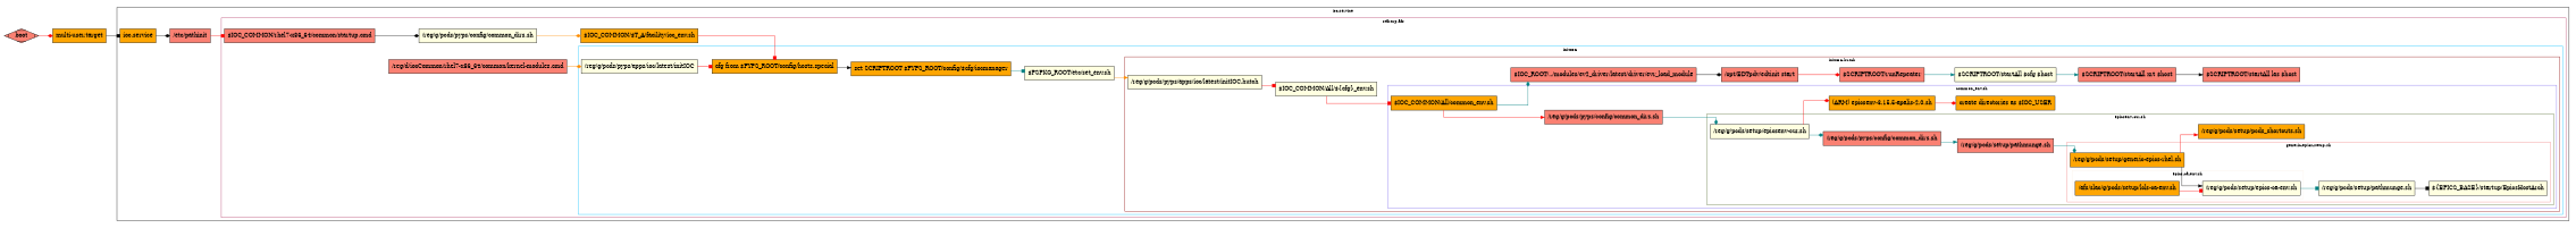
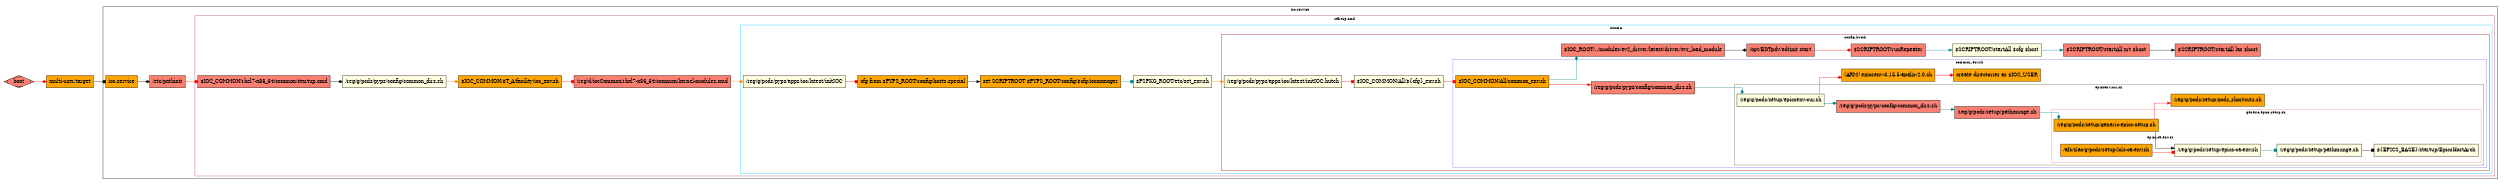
  digraph {
    fontsize=10
    rankdir=LR
    splines=ortho
    node [fillcolor=salmon shape=record style=filled]
    edge [arrowhead=diamond color=red]
    "/reg/g/pcds/setup/epics-ca-env.sh" [fillcolor=lightyellow]
    "/afs/slac/g/pcds/setup/lcls-ca-env.sh" [fillcolor=orange]
-   "/reg/g/pcds/setup/generic-epics-setup.sh" [fillcolor=orange label="/reg/g/pcds/setup/generic-epics-rhel.sh"]
+   "/reg/g/pcds/setup/generic-epics-setup.sh" [fillcolor=orange]
    n4 [fillcolor=lightyellow label="/reg/g/pcds/setup/pathmunge.sh"]
    "${EPICS_BASE}/startup/EpicsHostArch" [fillcolor=lightyellow]
    n6 [label="/reg/g/pcds/pyps/config/common_dirs.sh"]
    "/reg/g/pcds/setup/epicsenv-cur.sh" [fillcolor=lightyellow]
    n8 [label="/reg/g/pcds/setup/pathmunge.sh"]
    "/reg/g/pcds/setup/pcds_shortcuts.sh" [fillcolor=orange]
    "$IOC_COMMON/All/common_env.sh" [fillcolor=orange]
    "/reg/g/pcds/pyps/config/common_dirs.sh"
    "(ARM) epicsenv-3.15.5-apalis-2.0.sh" [fillcolor=orange]
    "create directories as $IOC_USER" [fillcolor=orange]
    "/reg/g/pcds/pyps/apps/ioc/latest/initIOC.hutch" [fillcolor=lightyellow]
    "$IOC_COMMON/All/${cfg}_env.sh" [fillcolor=lightyellow]
    "$IOC_ROOT/../modules/ev2_driver/latest/driver/evr_load_module"
    "/opt/EDTpdv/edtinit start"
    "$SCRIPTROOT/runRepeater"
    "$SCRIPTROOT/startAll $cfg $host" [fillcolor=lightyellow]
    "$SCRIPTROOT/startAll xrt $host"
    "$SCRIPTROOT/startAll las $host"
    "/reg/g/pcds/pyps/apps/ioc/latest/initIOC" [fillcolor=lightyellow]
    "cfg from $PYPS_ROOT/config/hosts.special" [fillcolor=orange]
    "set SCRIPTROOT $PYPS_ROOT/config/$cfg/iocmanager" [fillcolor=orange]
    "$PSPKG_ROOT/etc/set_env.sh" [fillcolor=lightyellow]
    n26 [fillcolor=lightyellow label="/reg/g/pcds/pyps/config/common_dirs.sh"]
    "$IOC_COMMON/rhel7-x86_64/common/startup.cmd"
    "$IOC_COMMON/$T_A/facility/ioc_env.sh" [fillcolor=orange]
    "/reg/d/iocCommon/rhel7-x86_64/common/kernel-modules.cmd"
    "ioc.service" [fillcolor=orange]
    "/etc/pathinit"
    boot [shape=Mdiamond]
    "multi-user.target" [fillcolor=orange]
    subgraph cluster_1 {
      color=black
      label="ioc.service"
      rank=TB
      "ioc.service"
      "/etc/pathinit"
      subgraph cluster_2 {
        color=maroon
-       label="startup.afs"
+       label="startup.cmd"
        rank=TB
        n26
        "$IOC_COMMON/rhel7-x86_64/common/startup.cmd"
        "$IOC_COMMON/$T_A/facility/ioc_env.sh"
        "/reg/d/iocCommon/rhel7-x86_64/common/kernel-modules.cmd"
        subgraph cluster_3 {
          color=deepskyblue
          label=initIOC
          rank=TB
          "/reg/g/pcds/pyps/apps/ioc/latest/initIOC"
          "cfg from $PYPS_ROOT/config/hosts.special"
          "set SCRIPTROOT $PYPS_ROOT/config/$cfg/iocmanager"
          "$PSPKG_ROOT/etc/set_env.sh"
          subgraph cluster_4 {
            color=darkred
-           label="initIOC.hutch"
+           label="config.hutch"
            rank=TB
            "/reg/g/pcds/pyps/apps/ioc/latest/initIOC.hutch"
            "$IOC_COMMON/All/${cfg}_env.sh"
            "$IOC_ROOT/../modules/ev2_driver/latest/driver/evr_load_module"
            "/opt/EDTpdv/edtinit start"
            "$SCRIPTROOT/runRepeater"
            "$SCRIPTROOT/startAll $cfg $host"
            "$SCRIPTROOT/startAll xrt $host"
            "$SCRIPTROOT/startAll las $host"
            subgraph cluster_5 {
              color=mediumslateblue
              label="common_env.sh"
              rank=TB
              "$IOC_COMMON/All/common_env.sh"
              "/reg/g/pcds/pyps/config/common_dirs.sh"
              "(ARM) epicsenv-3.15.5-apalis-2.0.sh"
              "create directories as $IOC_USER"
              subgraph cluster_6 {
                color=darkolivegreen
                label="epicsenv-cur.sh"
                rank=TB
                n6
                "/reg/g/pcds/setup/epicsenv-cur.sh"
                n8
                "/reg/g/pcds/setup/pcds_shortcuts.sh"
                subgraph cluster_7 {
                  color=lightcoral
                  label="generic-epics-setup.sh"
                  rank=TB
                  "/reg/g/pcds/setup/generic-epics-setup.sh"
                  n4
                  "${EPICS_BASE}/startup/EpicsHostArch"
                  subgraph cluster_8 {
                    color=linen
                    label="epics-ca-env.sh"
                    rank=TB
                    "/reg/g/pcds/setup/epics-ca-env.sh"
                    "/afs/slac/g/pcds/setup/lcls-ca-env.sh"
                  }
                }
              }
            }
          }
        }
      }
    }
    "/reg/g/pcds/setup/epics-ca-env.sh" -> n4 [arrowhead=box color=teal]
    "/afs/slac/g/pcds/setup/lcls-ca-env.sh" -> "/reg/g/pcds/setup/epics-ca-env.sh" [arrowhead=box]
    "/reg/g/pcds/setup/generic-epics-setup.sh" -> "/reg/g/pcds/setup/epics-ca-env.sh" [arrowhead=normal color=black]
    "/reg/g/pcds/setup/generic-epics-setup.sh" -> "/reg/g/pcds/setup/pcds_shortcuts.sh" [arrowhead=normal]
    n4 -> "${EPICS_BASE}/startup/EpicsHostArch" [arrowhead=box color=black]
    n6 -> n8 [arrowhead=normal color=teal]
    "/reg/g/pcds/setup/epicsenv-cur.sh" -> n6 [color=teal]
    "/reg/g/pcds/setup/epicsenv-cur.sh" -> "(ARM) epicsenv-3.15.5-apalis-2.0.sh"
    n8 -> "/reg/g/pcds/setup/generic-epics-setup.sh" [color=teal]
    "$IOC_COMMON/All/common_env.sh" -> "/reg/g/pcds/pyps/config/common_dirs.sh" [arrowhead=normal]
    "$IOC_COMMON/All/common_env.sh" -> "$IOC_ROOT/../modules/ev2_driver/latest/driver/evr_load_module" [color=teal]
    "/reg/g/pcds/pyps/config/common_dirs.sh" -> "/reg/g/pcds/setup/epicsenv-cur.sh" [color=teal]
    "(ARM) epicsenv-3.15.5-apalis-2.0.sh" -> "create directories as $IOC_USER"
    "/reg/g/pcds/pyps/apps/ioc/latest/initIOC.hutch" -> "$IOC_COMMON/All/${cfg}_env.sh" [arrowhead=box]
    "$IOC_COMMON/All/${cfg}_env.sh" -> "$IOC_COMMON/All/common_env.sh" [arrowhead=box]
    "$IOC_ROOT/../modules/ev2_driver/latest/driver/evr_load_module" -> "/opt/EDTpdv/edtinit start" [color=black]
    "/opt/EDTpdv/edtinit start" -> "$SCRIPTROOT/runRepeater"
    "$SCRIPTROOT/runRepeater" -> "$SCRIPTROOT/startAll $cfg $host" [arrowhead=normal color=teal]
    "$SCRIPTROOT/startAll $cfg $host" -> "$SCRIPTROOT/startAll xrt $host" [arrowhead=normal color=teal]
    "$SCRIPTROOT/startAll xrt $host" -> "$SCRIPTROOT/startAll las $host" [arrowhead=normal color=black]
    "/reg/g/pcds/pyps/apps/ioc/latest/initIOC" -> "cfg from $PYPS_ROOT/config/hosts.special" [arrowhead=box]
    "cfg from $PYPS_ROOT/config/hosts.special" -> "set SCRIPTROOT $PYPS_ROOT/config/$cfg/iocmanager" [arrowhead=normal color=black]
    "set SCRIPTROOT $PYPS_ROOT/config/$cfg/iocmanager" -> "$PSPKG_ROOT/etc/set_env.sh" [arrowhead=box color=teal]
    "$PSPKG_ROOT/etc/set_env.sh" -> "/reg/g/pcds/pyps/apps/ioc/latest/initIOC.hutch" [arrowhead=normal color=darkorange]
    n26 -> "$IOC_COMMON/$T_A/facility/ioc_env.sh" [color=darkorange]
    "$IOC_COMMON/rhel7-x86_64/common/startup.cmd" -> n26 [color=black]
-   "$IOC_COMMON/$T_A/facility/ioc_env.sh" -> "cfg from $PYPS_ROOT/config/hosts.special" [arrowhead=box]
+   "$IOC_COMMON/$T_A/facility/ioc_env.sh" -> "/reg/d/iocCommon/rhel7-x86_64/common/kernel-modules.cmd" [arrowhead=box]
    "/reg/d/iocCommon/rhel7-x86_64/common/kernel-modules.cmd" -> "/reg/g/pcds/pyps/apps/ioc/latest/initIOC" [color=darkorange]
    "ioc.service" -> "/etc/pathinit" [color=black]
    "/etc/pathinit" -> "$IOC_COMMON/rhel7-x86_64/common/startup.cmd" [arrowhead=box]
    boot -> "multi-user.target"
    "multi-user.target" -> "ioc.service" [arrowhead=box color=black]
  }
